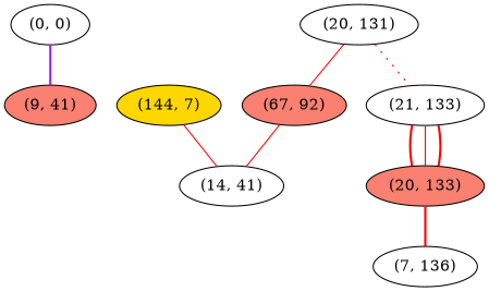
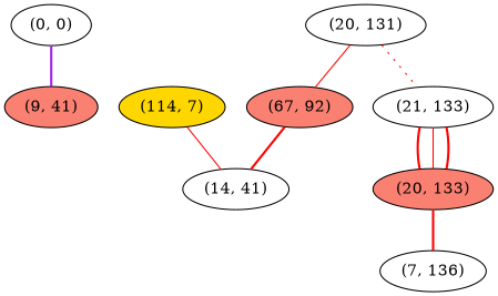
  graph {
    node [fillcolor=white style=filled]
    edge [color=red style=bold weight=1]
    "(9, 41)" [fillcolor=salmon]
    "(0, 0)"
    "(67, 92)" [fillcolor=salmon]
    "(20, 131)"
    "(21, 133)"
    "(14, 41)"
    "(20, 133)" [fillcolor=salmon]
-   "(114, 7)" [fillcolor=gold label="(144, 7)"]
+   "(114, 7)" [fillcolor=gold]
    "(7, 136)"
    "(0, 0)" -- "(9, 41)" [color=purple weight=4]
-   "(67, 92)" -- "(14, 41)" [style=solid]
+   "(67, 92)" -- "(14, 41)"
    "(20, 131)" -- "(67, 92)" [style=solid]
    "(20, 131)" -- "(21, 133)" [style=dotted]
    "(21, 133)" -- "(20, 133)"
    "(21, 133)" -- "(20, 133)" [style=solid]
    "(21, 133)" -- "(20, 133)"
    "(20, 133)" -- "(7, 136)"
    "(114, 7)" -- "(14, 41)" [style=solid]
  }
